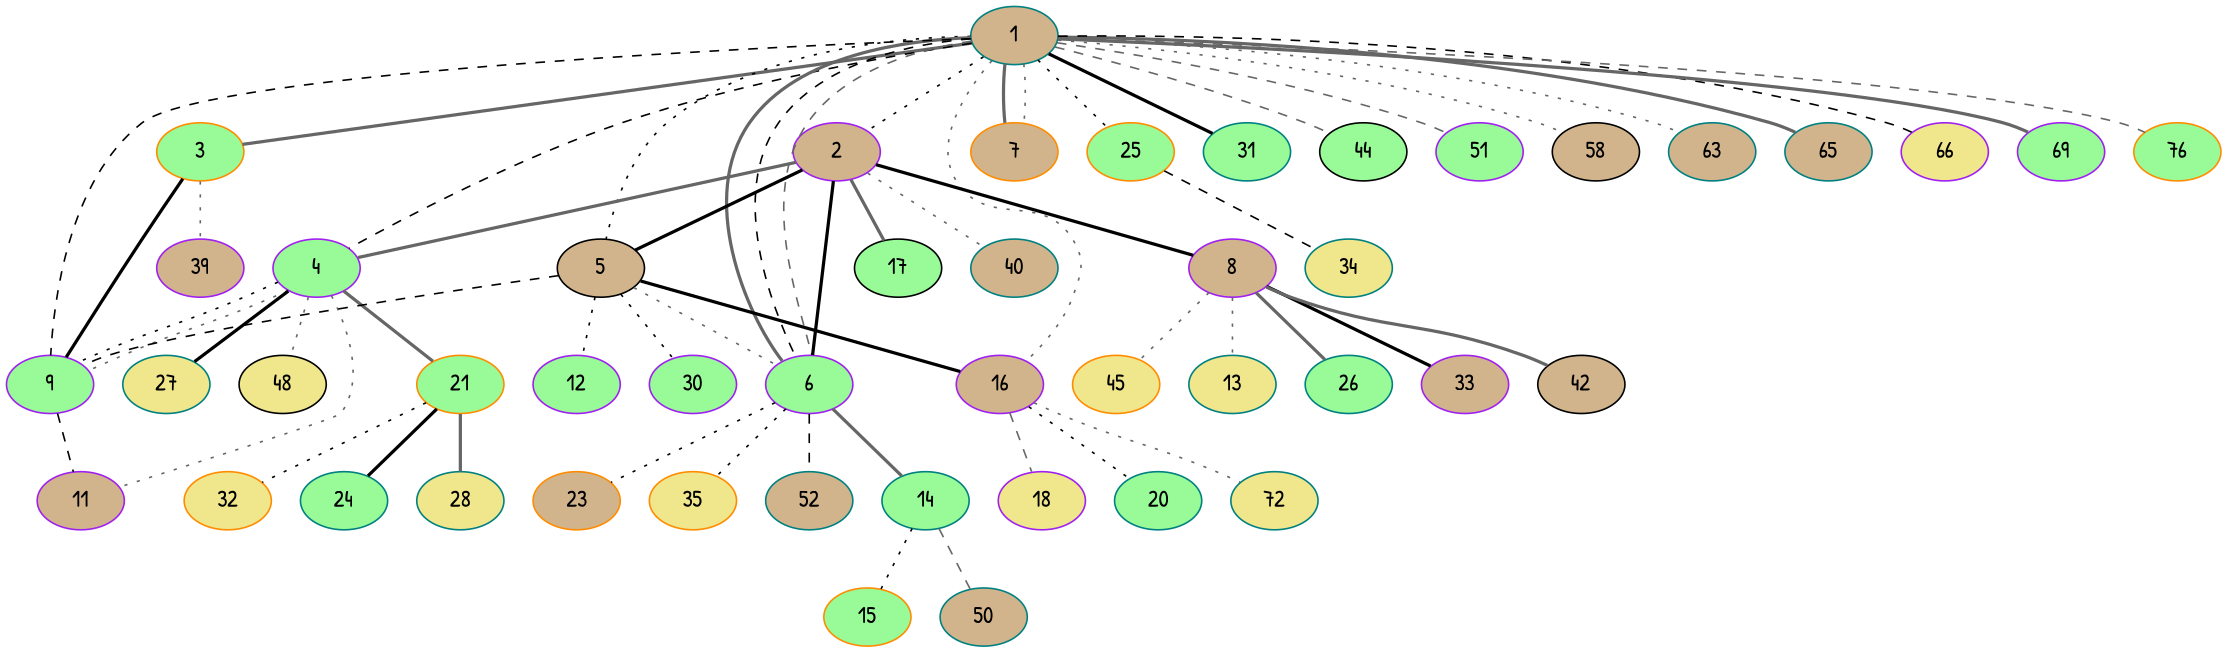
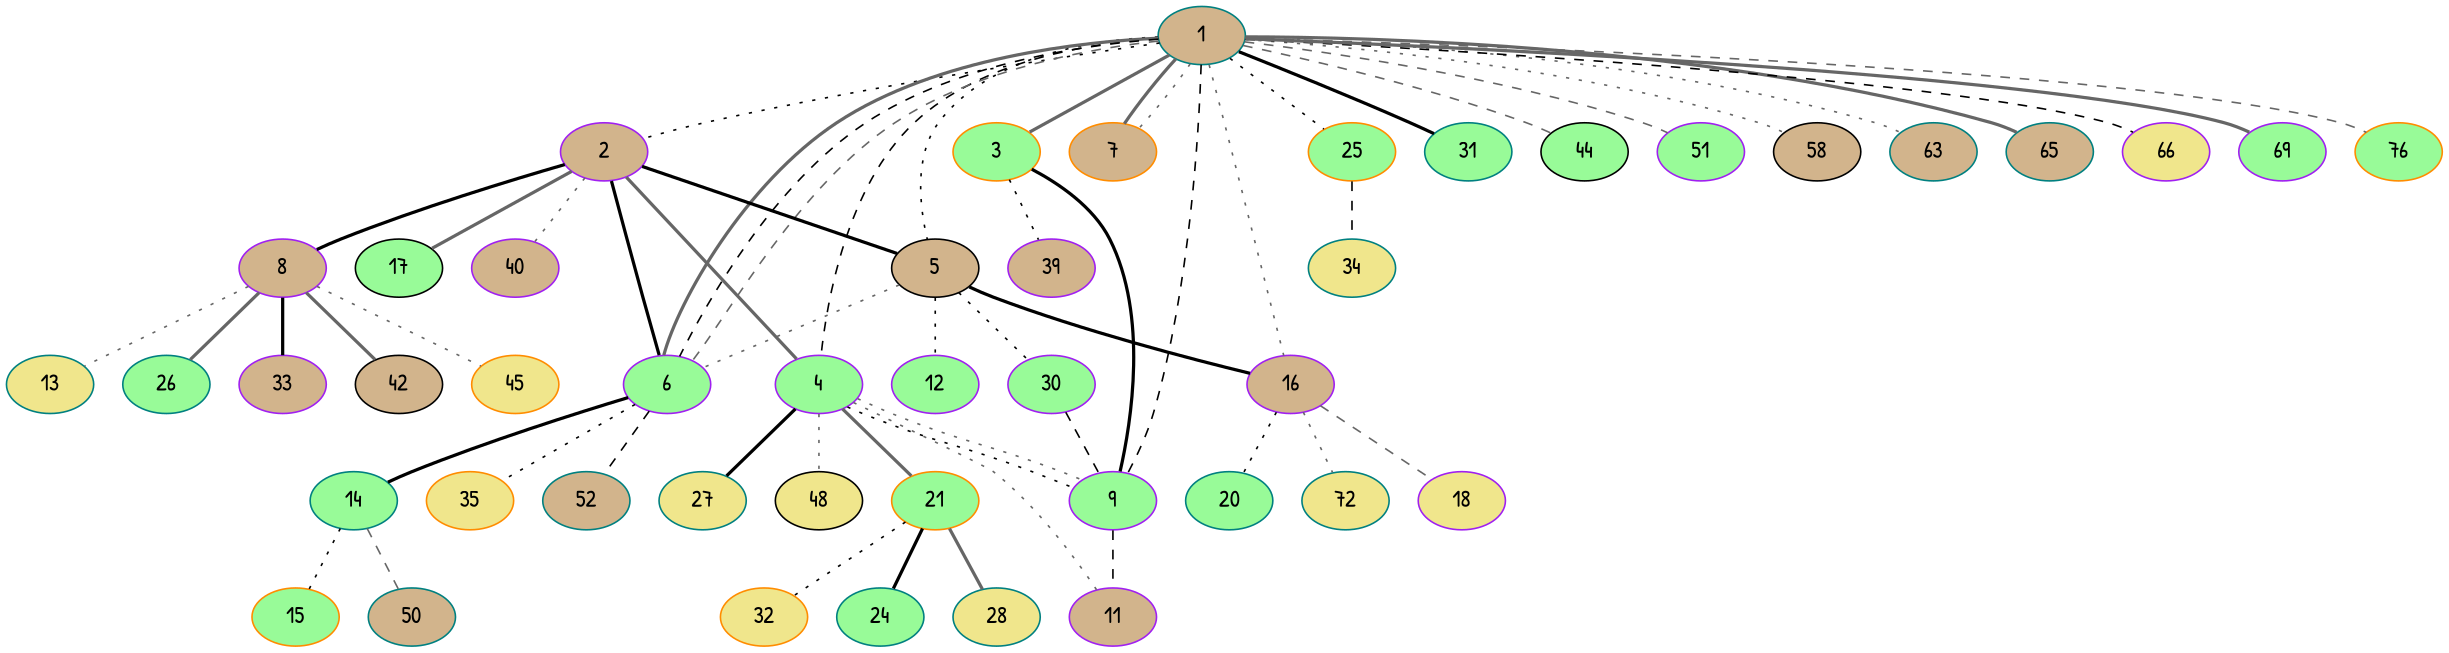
  graph {
    fontname="Patrick Hand"
    node [color=purple fillcolor=palegreen fontname="Patrick Hand" style=filled]
    edge [color=black fontname="Patrick Hand" style=dotted]
    1 [color=teal fillcolor=tan]
    2 [fillcolor=tan]
    3 [color=darkorange]
    4 [super="+10+47+56+57"]
    5 [color=black fillcolor=tan super="+59+43+41+78+55+54+38+36"]
    6
    7 [color=darkorange fillcolor=tan]
    9 [super="+19+22+37+53+29"]
    16 [fillcolor=tan]
    25 [color=darkorange super="+74"]
    31 [color=teal]
    44 [color=black super="+64"]
    51 [super="+67"]
    58 [color=black fillcolor=tan]
    63 [color=teal fillcolor=tan]
    65 [color=teal fillcolor=tan]
    66 [fillcolor=khaki]
    69 [super="+75"]
    76 [color=darkorange]
    8 [fillcolor=tan]
    17 [color=black]
-   40 [color=teal fillcolor=tan]
+   40 [fillcolor=tan]
    39 [fillcolor=tan]
    11 [fillcolor=tan]
    21 [color=darkorange]
    27 [color=teal fillcolor=khaki]
    48 [color=black fillcolor=khaki]
    12
    30 [super="+49"]
    14 [color=teal]
-   23 [color=darkorange fillcolor=tan]
    35 [color=darkorange fillcolor=khaki]
    52 [color=teal fillcolor=tan]
    18 [fillcolor=khaki super="+79"]
    20 [color=teal]
    72 [color=teal fillcolor=khaki]
    34 [color=teal fillcolor=khaki]
    13 [color=teal fillcolor=khaki]
    26 [color=teal]
    33 [fillcolor=tan]
    42 [color=black fillcolor=tan]
    45 [color=darkorange fillcolor=khaki]
    24 [color=teal]
    28 [color=teal fillcolor=khaki]
    32 [color=darkorange fillcolor=khaki]
    15 [color=darkorange]
    50 [color=teal fillcolor=tan]
    1 -- 2
    1 -- 3 [color=gray40 style=bold]
    1 -- 4 [style=dashed]
    1 -- 5 [weight=2]
    1 -- 6 [color=gray40 style=bold]
    1 -- 6 [style=dashed]
    1 -- 6 [color=gray40 style=dashed]
    1 -- 7 [color=gray40 style=bold]
    1 -- 7 [color=gray40]
    1 -- 9 [style=dashed weight=2]
    1 -- 16 [color=gray40]
    1 -- 25
    1 -- 31 [style=bold]
    1 -- 44 [color=gray40 style=dashed]
    1 -- 51 [color=gray40 style=dashed]
    1 -- 58 [color=gray40]
    1 -- 63 [color=gray40]
    1 -- 65 [color=gray40 style=bold]
    1 -- 66 [style=dashed]
    1 -- 69 [color=gray40 style=bold]
    1 -- 76 [color=gray40 style=dashed]
    2 -- 4 [color=gray40 style=bold]
    2 -- 5 [style=bold]
    2 -- 6 [style=bold]
    2 -- 8 [style=bold]
    2 -- 17 [color=gray40 style=bold]
    2 -- 40 [color=gray40]
    3 -- 9 [style=bold]
-   3 -- 39 [color=gray40]
+   3 -- 39
    4 -- 9 [weight=2]
    4 -- 9 [color=gray40]
    4 -- 11 [color=gray40]
    4 -- 21 [color=gray40 style=bold]
    4 -- 27 [style=bold]
    4 -- 48 [color=gray40]
    5 -- 6 [color=gray40]
-   5 -- 9 [style=dashed]
+   30 -- 9 [style=dashed]
    5 -- 16 [style=bold weight=2]
    5 -- 12 [weight=2]
    5 -- 30
-   6 -- 14 [color=gray40 style=bold]
-   6 -- 23
+   6 -- 14 [style=bold]
    6 -- 35
    6 -- 52 [style=dashed]
    9 -- 11 [style=dashed]
    16 -- 18 [color=gray40 style=dashed]
    16 -- 20
    16 -- 72 [color=gray40]
    25 -- 34 [style=dashed]
    8 -- 13 [color=gray40]
    8 -- 26 [color=gray40 style=bold]
    8 -- 33 [style=bold]
    8 -- 42 [color=gray40 style=bold]
    8 -- 45 [color=gray40]
    21 -- 24 [style=bold]
    21 -- 28 [color=gray40 style=bold]
    21 -- 32
    14 -- 15
    14 -- 50 [color=gray40 style=dashed]
  }
